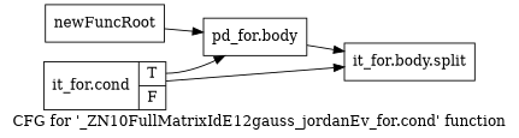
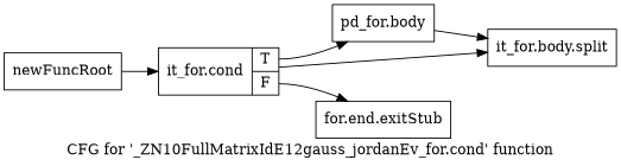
  digraph {
    label="CFG for '_ZN10FullMatrixIdE12gauss_jordanEv_for.cond' function"
    rankdir=LR
    node [shape=record]
    n1 [label="{newFuncRoot}"]
    n2 [label="{it_for.cond|{<s0>T|<s1>F}}"]
+   n3 [label="{for.end.exitStub}"]
    n4 [label="{pd_for.body}"]
    n5 [label="{it_for.body.split}"]
-   n1 -> n4
+   n1 -> n2
+   n2 -> n3 [tailport=s1]
    n2 -> n4 [tailport=s0]
    n2 -> n5
    n4 -> n5
  }
